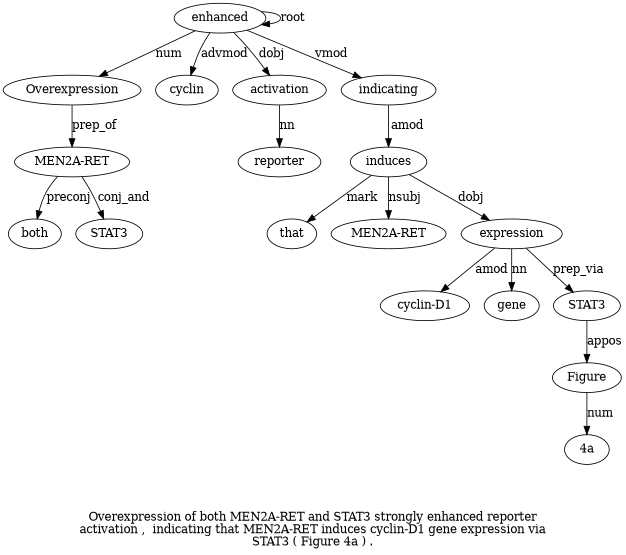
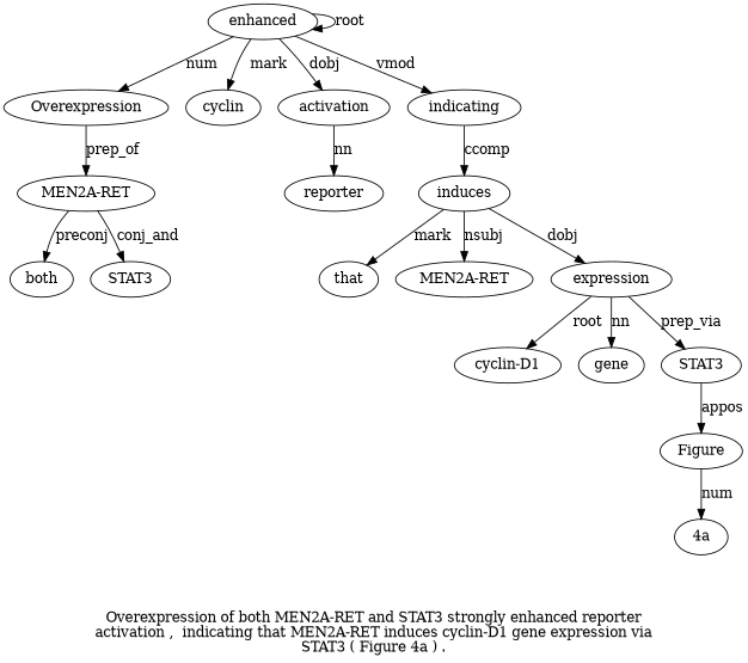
  digraph {
    label="Overexpression of both MEN2A-RET and STAT3 strongly enhanced reporter\nactivation ,  indicating that MEN2A-RET induces cyclin-D1 gene expression via\nSTAT3 ( Figure 4a ) ."
    node [fillcolor=white style=filled]
    n1 [label=enhanced]
    n2 [label=Overexpression]
    n3 [label=cyclin]
    n4 [label=activation]
    n5 [label=indicating]
    n6 [label="MEN2A-RET"]
    n7 [label=reporter]
    n8 [label=induces]
    n9 [label=both]
    n10 [label=STAT3]
    n11 [label=that]
    n12 [label="MEN2A-RET"]
    n13 [label=expression]
    n14 [label="cyclin-D1"]
    n15 [label=gene]
    n16 [label=STAT3]
    n17 [label=Figure]
    n18 [label="4a"]
    n1 -> n1 [label=root]
    n1 -> n2 [label=num]
-   n1 -> n3 [label=advmod]
+   n1 -> n3 [label=mark]
    n1 -> n4 [label=dobj]
    n1 -> n5 [label=vmod]
    n2 -> n6 [label=prep_of]
    n4 -> n7 [label=nn]
-   n5 -> n8 [label=amod]
+   n5 -> n8 [label=ccomp]
    n6 -> n9 [label=preconj]
    n6 -> n10 [label=conj_and]
    n8 -> n11 [label=mark]
    n8 -> n12 [label=nsubj]
    n8 -> n13 [label=dobj]
-   n13 -> n14 [label=amod]
+   n13 -> n14 [label=root]
    n13 -> n15 [label=nn]
    n13 -> n16 [label=prep_via]
    n16 -> n17 [label=appos]
    n17 -> n18 [label=num]
  }
